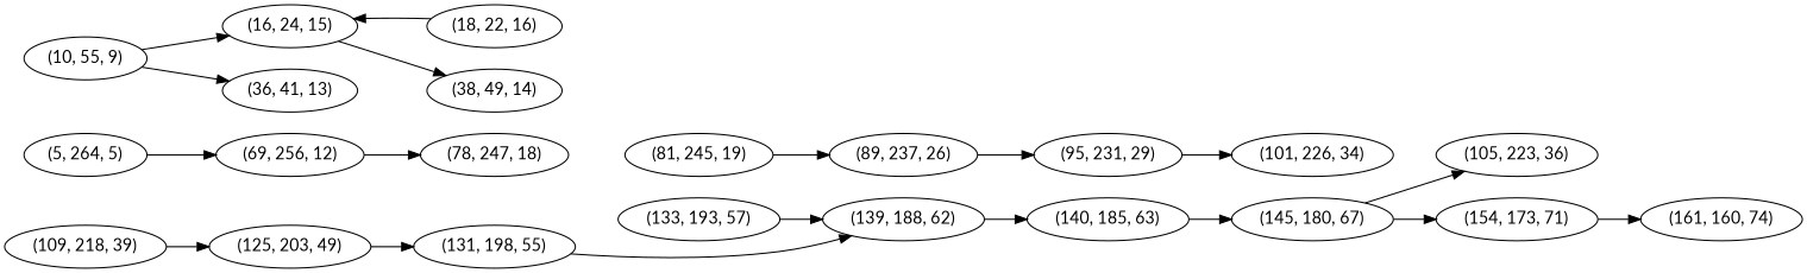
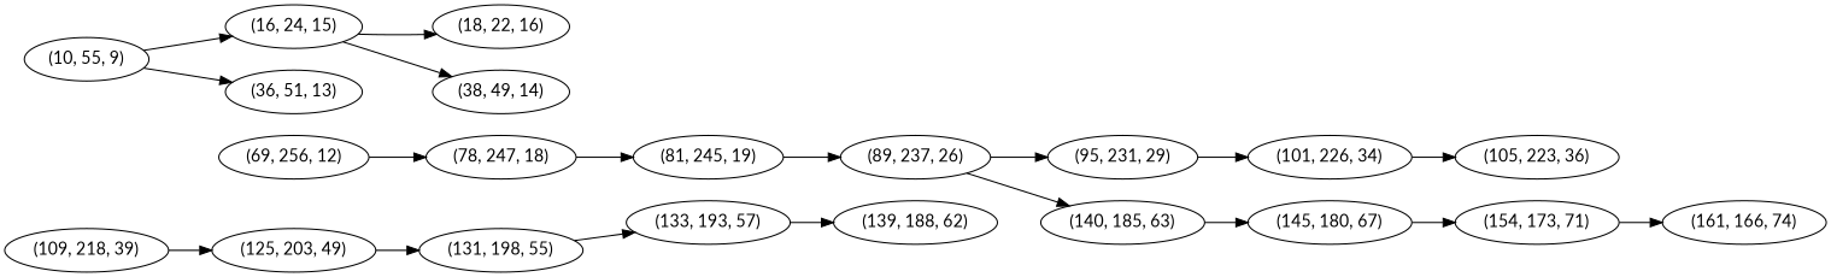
  digraph {
    fontname=Lato
    rankdir=LR
    node [fontname=Lato]
    edge [fontname=Lato]
-   "(5, 264, 5)"
    "(69, 256, 12)"
    "(10, 55, 9)"
    "(16, 24, 15)"
-   "(36, 51, 13)" [label="(36, 41, 13)"]
+   "(36, 51, 13)"
    "(78, 247, 18)"
    "(18, 22, 16)"
    "(38, 49, 14)"
    "(81, 245, 19)"
    "(89, 237, 26)"
    "(95, 231, 29)"
    "(101, 226, 34)"
    "(105, 223, 36)"
    n14 [label="(125, 203, 49)"]
    "(109, 218, 39)"
    "(131, 198, 55)"
    "(133, 193, 57)"
    "(139, 188, 62)"
    "(140, 185, 63)"
    "(145, 180, 67)"
    "(154, 173, 71)"
-   "(161, 166, 74)" [label="(161, 160, 74)"]
-   "(5, 264, 5)" -> "(69, 256, 12)"
+   "(161, 166, 74)"
    "(69, 256, 12)" -> "(78, 247, 18)"
    "(10, 55, 9)" -> "(16, 24, 15)"
    "(10, 55, 9)" -> "(36, 51, 13)"
-   "(18, 22, 16)" -> "(16, 24, 15)"
+   "(16, 24, 15)" -> "(18, 22, 16)"
    "(16, 24, 15)" -> "(38, 49, 14)"
+   "(78, 247, 18)" -> "(81, 245, 19)"
    "(81, 245, 19)" -> "(89, 237, 26)"
    "(89, 237, 26)" -> "(95, 231, 29)"
    "(95, 231, 29)" -> "(101, 226, 34)"
-   "(145, 180, 67)" -> "(105, 223, 36)"
+   "(101, 226, 34)" -> "(105, 223, 36)"
    n14 -> "(131, 198, 55)"
    "(109, 218, 39)" -> n14
-   "(131, 198, 55)" -> "(139, 188, 62)"
+   "(131, 198, 55)" -> "(133, 193, 57)"
    "(133, 193, 57)" -> "(139, 188, 62)"
-   "(139, 188, 62)" -> "(140, 185, 63)"
+   "(89, 237, 26)" -> "(140, 185, 63)"
    "(140, 185, 63)" -> "(145, 180, 67)"
    "(145, 180, 67)" -> "(154, 173, 71)"
    "(154, 173, 71)" -> "(161, 166, 74)"
  }
